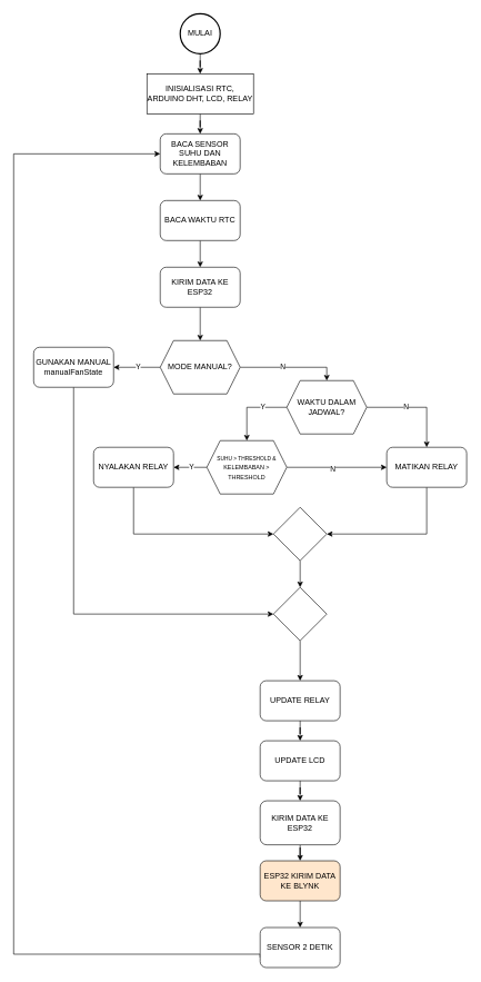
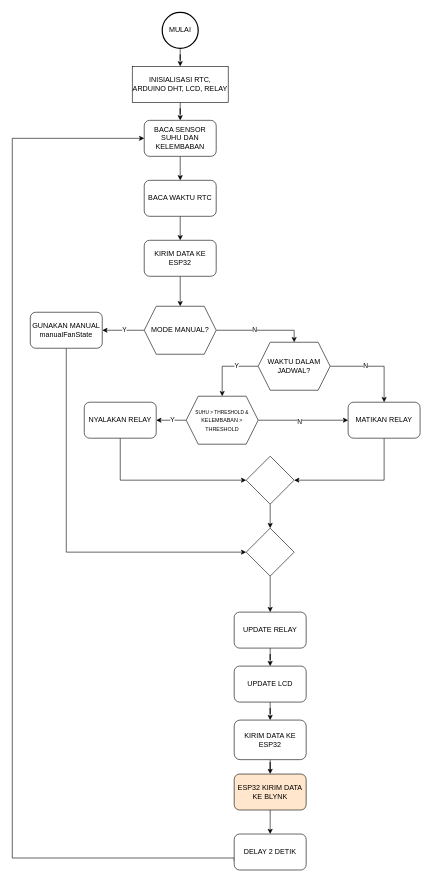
  <mxCell id="0" />
  <mxCell id="1" parent="0" />
  <mxCell id="2" style="edgeStyle=orthogonalEdgeStyle;rounded=0;orthogonalLoop=1;jettySize=auto;html=1;exitX=0.5;exitY=1;exitDx=0;exitDy=0;exitPerimeter=0;" edge="1" parent="1" source="3" target="5"><mxGeometry relative="1" as="geometry" /></mxCell>
  <mxCell id="3" value="MULAI" style="strokeWidth=2;html=1;shape=mxgraph.flowchart.start_2;whiteSpace=wrap;" vertex="1" parent="1"><mxGeometry x="270" y="20" width="60" height="60" as="geometry" /></mxCell>
  <mxCell id="4" value="" style="edgeStyle=orthogonalEdgeStyle;rounded=0;orthogonalLoop=1;jettySize=auto;html=1;" edge="1" parent="1" source="5" target="7"><mxGeometry relative="1" as="geometry" /></mxCell>
  <mxCell id="5" value="INISIALISASI RTC, ARDUINO DHT, LCD, RELAY" style="whiteSpace=wrap;html=1;rounded=0;" vertex="1" parent="1"><mxGeometry x="220" y="110" width="160" height="60" as="geometry" /></mxCell>
  <mxCell id="6" value="" style="edgeStyle=orthogonalEdgeStyle;rounded=0;orthogonalLoop=1;jettySize=auto;html=1;" edge="1" parent="1" source="7" target="9"><mxGeometry relative="1" as="geometry" /></mxCell>
  <mxCell id="7" value="BACA SENSOR SUHU DAN KELEMBABAN" style="whiteSpace=wrap;html=1;rounded=1;" vertex="1" parent="1"><mxGeometry x="240" y="200" width="120" height="60" as="geometry" /></mxCell>
  <mxCell id="8" value="" style="edgeStyle=orthogonalEdgeStyle;rounded=0;orthogonalLoop=1;jettySize=auto;html=1;" edge="1" parent="1" source="9" target="11"><mxGeometry relative="1" as="geometry" /></mxCell>
  <mxCell id="9" value="BACA WAKTU RTC" style="whiteSpace=wrap;html=1;rounded=1;" vertex="1" parent="1"><mxGeometry x="240" y="300" width="120" height="60" as="geometry" /></mxCell>
  <mxCell id="10" style="edgeStyle=orthogonalEdgeStyle;rounded=0;orthogonalLoop=1;jettySize=auto;html=1;entryX=0.5;entryY=0;entryDx=0;entryDy=0;" edge="1" parent="1" source="11" target="16"><mxGeometry relative="1" as="geometry" /></mxCell>
  <mxCell id="11" value="KIRIM DATA KE ESP32" style="whiteSpace=wrap;html=1;rounded=1;" vertex="1" parent="1"><mxGeometry x="240" y="400" width="120" height="60" as="geometry" /></mxCell>
  <mxCell id="12" style="edgeStyle=orthogonalEdgeStyle;rounded=0;orthogonalLoop=1;jettySize=auto;html=1;" edge="1" parent="1" source="16" target="18"><mxGeometry relative="1" as="geometry"><Array as="points"><mxPoint x="210" y="550" /><mxPoint x="210" y="550" /></Array></mxGeometry></mxCell>
  <mxCell id="13" value="Y" style="edgeLabel;html=1;align=center;verticalAlign=middle;resizable=0;points=[];" vertex="1" connectable="0" parent="12"><mxGeometry x="-0.027" y="-1" relative="1" as="geometry"><mxPoint as="offset" /></mxGeometry></mxCell>
  <mxCell id="14" value="" style="edgeStyle=orthogonalEdgeStyle;rounded=0;orthogonalLoop=1;jettySize=auto;html=1;entryX=0.5;entryY=0;entryDx=0;entryDy=0;" edge="1" parent="1" source="16" target="23"><mxGeometry relative="1" as="geometry" /></mxCell>
  <mxCell id="15" value="N" style="edgeLabel;html=1;align=center;verticalAlign=middle;resizable=0;points=[];" vertex="1" connectable="0" parent="14"><mxGeometry x="-0.161" y="2" relative="1" as="geometry"><mxPoint as="offset" /></mxGeometry></mxCell>
  <mxCell id="16" value="MODE MANUAL?" style="shape=hexagon;perimeter=hexagonPerimeter2;whiteSpace=wrap;html=1;fixedSize=1;" vertex="1" parent="1"><mxGeometry x="240" y="510" width="120" height="80" as="geometry" /></mxCell>
  <mxCell id="17" style="edgeStyle=orthogonalEdgeStyle;rounded=0;orthogonalLoop=1;jettySize=auto;html=1;exitX=0.5;exitY=1;exitDx=0;exitDy=0;entryX=0;entryY=0.5;entryDx=0;entryDy=0;" edge="1" parent="1" source="18" target="46"><mxGeometry relative="1" as="geometry" /></mxCell>
  <mxCell id="18" value="GUNAKAN MANUAL manualFanState" style="rounded=1;whiteSpace=wrap;html=1;" vertex="1" parent="1"><mxGeometry x="50" y="520" width="120" height="60" as="geometry" /></mxCell>
  <mxCell id="19" style="edgeStyle=orthogonalEdgeStyle;rounded=0;orthogonalLoop=1;jettySize=auto;html=1;exitX=0;exitY=0.5;exitDx=0;exitDy=0;entryX=0.5;entryY=0;entryDx=0;entryDy=0;" edge="1" parent="1" source="23" target="28"><mxGeometry relative="1" as="geometry" /></mxCell>
  <mxCell id="20" value="Y" style="edgeLabel;html=1;align=center;verticalAlign=middle;resizable=0;points=[];" vertex="1" connectable="0" parent="19"><mxGeometry x="-0.323" y="-1" relative="1" as="geometry"><mxPoint as="offset" /></mxGeometry></mxCell>
  <mxCell id="21" style="edgeStyle=orthogonalEdgeStyle;rounded=0;orthogonalLoop=1;jettySize=auto;html=1;entryX=0.5;entryY=0;entryDx=0;entryDy=0;" edge="1" parent="1" source="23" target="30"><mxGeometry relative="1" as="geometry" /></mxCell>
  <mxCell id="22" value="N" style="edgeLabel;html=1;align=center;verticalAlign=middle;resizable=0;points=[];" vertex="1" connectable="0" parent="21"><mxGeometry x="-0.227" y="1" relative="1" as="geometry"><mxPoint as="offset" /></mxGeometry></mxCell>
  <mxCell id="23" value="WAKTU DALAM JADWAL?" style="shape=hexagon;perimeter=hexagonPerimeter2;whiteSpace=wrap;html=1;fixedSize=1;" vertex="1" parent="1"><mxGeometry x="430" y="570" width="120" height="80" as="geometry" /></mxCell>
  <mxCell id="24" style="edgeStyle=orthogonalEdgeStyle;rounded=0;orthogonalLoop=1;jettySize=auto;html=1;" edge="1" parent="1" source="28" target="30"><mxGeometry relative="1" as="geometry" /></mxCell>
  <mxCell id="25" value="N" style="edgeLabel;html=1;align=center;verticalAlign=middle;resizable=0;points=[];" vertex="1" connectable="0" parent="24"><mxGeometry x="-0.098" y="-1" relative="1" as="geometry"><mxPoint as="offset" /></mxGeometry></mxCell>
  <mxCell id="26" style="edgeStyle=orthogonalEdgeStyle;rounded=0;orthogonalLoop=1;jettySize=auto;html=1;exitX=0;exitY=0.5;exitDx=0;exitDy=0;" edge="1" parent="1" source="28" target="32"><mxGeometry relative="1" as="geometry" /></mxCell>
  <mxCell id="27" value="Y" style="edgeLabel;html=1;align=center;verticalAlign=middle;resizable=0;points=[];" vertex="1" connectable="0" parent="26"><mxGeometry x="-0.039" y="-1" relative="1" as="geometry"><mxPoint as="offset" /></mxGeometry></mxCell>
  <mxCell id="28" value="&lt;font style=&quot;font-size: 8px;&quot;&gt;SUHU &amp;gt; THRESHOLD &amp;amp;&lt;/font&gt;&lt;div&gt;&lt;font style=&quot;font-size: 9px;&quot;&gt;KELEMBABAN &amp;gt; THRESHOLD&lt;/font&gt;&lt;/div&gt;" style="shape=hexagon;perimeter=hexagonPerimeter2;whiteSpace=wrap;html=1;fixedSize=1;" vertex="1" parent="1"><mxGeometry x="310" y="660" width="120" height="80" as="geometry" /></mxCell>
  <mxCell id="29" style="edgeStyle=orthogonalEdgeStyle;rounded=0;orthogonalLoop=1;jettySize=auto;html=1;exitX=0.5;exitY=1;exitDx=0;exitDy=0;entryX=1;entryY=0.5;entryDx=0;entryDy=0;" edge="1" parent="1" source="30" target="44"><mxGeometry relative="1" as="geometry" /></mxCell>
  <mxCell id="30" value="MATIKAN RELAY" style="rounded=1;whiteSpace=wrap;html=1;" vertex="1" parent="1"><mxGeometry x="580" y="670" width="120" height="60" as="geometry" /></mxCell>
  <mxCell id="31" style="edgeStyle=orthogonalEdgeStyle;rounded=0;orthogonalLoop=1;jettySize=auto;html=1;exitX=0.5;exitY=1;exitDx=0;exitDy=0;entryX=0;entryY=0.5;entryDx=0;entryDy=0;" edge="1" parent="1" source="32" target="44"><mxGeometry relative="1" as="geometry" /></mxCell>
  <mxCell id="32" value="NYALAKAN RELAY" style="rounded=1;whiteSpace=wrap;html=1;" vertex="1" parent="1"><mxGeometry x="140" y="670" width="120" height="60" as="geometry" /></mxCell>
  <mxCell id="33" value="" style="edgeStyle=orthogonalEdgeStyle;rounded=0;orthogonalLoop=1;jettySize=auto;html=1;" edge="1" parent="1" source="34" target="36"><mxGeometry relative="1" as="geometry" /></mxCell>
  <mxCell id="34" value="UPDATE RELAY" style="rounded=1;whiteSpace=wrap;html=1;" vertex="1" parent="1"><mxGeometry x="390" y="1020" width="120" height="60" as="geometry" /></mxCell>
  <mxCell id="35" value="" style="edgeStyle=orthogonalEdgeStyle;rounded=0;orthogonalLoop=1;jettySize=auto;html=1;" edge="1" parent="1" source="36" target="38"><mxGeometry relative="1" as="geometry" /></mxCell>
  <mxCell id="36" value="UPDATE LCD" style="whiteSpace=wrap;html=1;rounded=1;" vertex="1" parent="1"><mxGeometry x="390" y="1110" width="120" height="60" as="geometry" /></mxCell>
  <mxCell id="37" value="" style="edgeStyle=orthogonalEdgeStyle;rounded=0;orthogonalLoop=1;jettySize=auto;html=1;" edge="1" parent="1" source="38" target="40"><mxGeometry relative="1" as="geometry" /></mxCell>
  <mxCell id="38" value="KIRIM DATA KE ESP32" style="whiteSpace=wrap;html=1;rounded=1;" vertex="1" parent="1"><mxGeometry x="390" y="1200" width="120" height="66" as="geometry" /></mxCell>
  <mxCell id="39" value="" style="edgeStyle=orthogonalEdgeStyle;rounded=0;orthogonalLoop=1;jettySize=auto;html=1;" edge="1" parent="1" source="40" target="42"><mxGeometry relative="1" as="geometry" /></mxCell>
  <mxCell id="40" value="ESP32 KIRIM DATA KE BLYNK" style="whiteSpace=wrap;html=1;rounded=1;fillColor=#ffe6cc;" vertex="1" parent="1"><mxGeometry x="390" y="1290" width="120" height="60" as="geometry" /></mxCell>
  <mxCell id="41" style="edgeStyle=orthogonalEdgeStyle;rounded=0;orthogonalLoop=1;jettySize=auto;html=1;exitX=0;exitY=0.75;exitDx=0;exitDy=0;entryX=0;entryY=0.5;entryDx=0;entryDy=0;" edge="1" parent="1" source="42" target="7"><mxGeometry relative="1" as="geometry"><Array as="points"><mxPoint x="390" y="1430" /><mxPoint x="20" y="1430" /><mxPoint x="20" y="230" /></Array></mxGeometry></mxCell>
- <mxCell id="42" value="SENSOR 2 DETIK" style="whiteSpace=wrap;html=1;rounded=1;" vertex="1" parent="1"><mxGeometry x="390" y="1390" width="120" height="60" as="geometry" /></mxCell>
+ <mxCell id="42" value="DELAY 2 DETIK" style="whiteSpace=wrap;html=1;rounded=1;" vertex="1" parent="1"><mxGeometry x="390" y="1390" width="120" height="60" as="geometry" /></mxCell>
  <mxCell id="43" style="edgeStyle=orthogonalEdgeStyle;rounded=0;orthogonalLoop=1;jettySize=auto;html=1;exitX=0.5;exitY=1;exitDx=0;exitDy=0;entryX=0.5;entryY=0;entryDx=0;entryDy=0;" edge="1" parent="1" source="44" target="46"><mxGeometry relative="1" as="geometry" /></mxCell>
  <mxCell id="44" value="" style="rhombus;whiteSpace=wrap;html=1;" vertex="1" parent="1"><mxGeometry x="410" y="760" width="80" height="80" as="geometry" /></mxCell>
  <mxCell id="45" style="edgeStyle=orthogonalEdgeStyle;rounded=0;orthogonalLoop=1;jettySize=auto;html=1;exitX=0.5;exitY=1;exitDx=0;exitDy=0;" edge="1" parent="1" source="46" target="34"><mxGeometry relative="1" as="geometry" /></mxCell>
  <mxCell id="46" value="" style="rhombus;whiteSpace=wrap;html=1;" vertex="1" parent="1"><mxGeometry x="410" y="880" width="80" height="80" as="geometry" /></mxCell>
